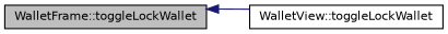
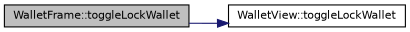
  digraph {
    rankdir=LR
    node [color=black fontname=Helvetica fontsize=10 shape=record style=filled]
    n1 [fillcolor=grey75 fontcolor=black height=0.2 label="WalletFrame::toggleLockWallet" width=0.4]
    n2 [fillcolor=white height=0.2 label="WalletView::toggleLockWallet" width=0.4]
-   n2 -> n1 [color=midnightblue fontname=Helvetica fontsize=10 labelfontname=Helvetica labelfontsize=10 style=solid]
+   n1 -> n2 [color=midnightblue fontname=Helvetica fontsize=10 labelfontname=Helvetica labelfontsize=10 style=solid]
  }
